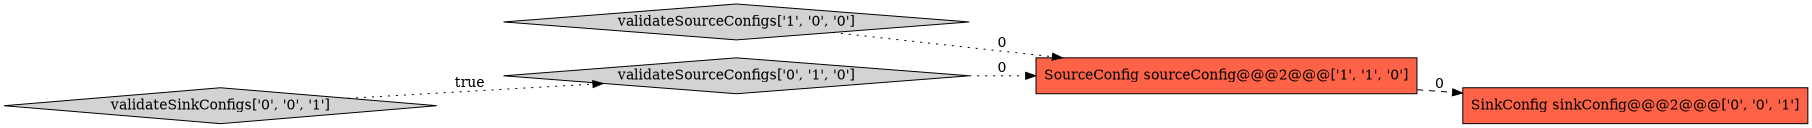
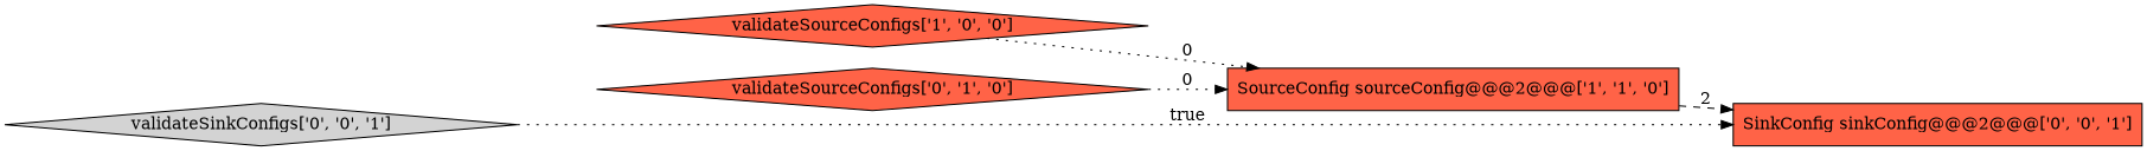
  digraph {
    fontname="DejaVu Serif"
    rankdir=LR
    node [fillcolor=lightgray fontname="DejaVu Serif" shape=diamond style=filled]
    edge [fontname="DejaVu Serif" style=dotted]
-   n1 [label="validateSourceConfigs['0', '1', '0']"]
+   n1 [fillcolor=tomato label="validateSourceConfigs['0', '1', '0']"]
    n2 [fillcolor=tomato label="SourceConfig sourceConfig@@@2@@@['1', '1', '0']" shape=box]
    n3 [fillcolor=tomato label="SinkConfig sinkConfig@@@2@@@['0', '0', '1']" shape=box]
-   n4 [label="validateSourceConfigs['1', '0', '0']"]
+   n4 [fillcolor=tomato label="validateSourceConfigs['1', '0', '0']"]
    n5 [label="validateSinkConfigs['0', '0', '1']"]
    n1 -> n2 [label=0]
-   n2 -> n3 [label=0 style=dashed]
+   n2 -> n3 [label=2 style=dashed]
    n4 -> n2 [label=0]
-   n5 -> n1 [label=true]
+   n5 -> n3 [label=true]
  }
